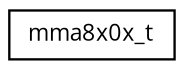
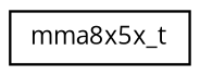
  digraph {
    rankdir=LR
    fontname="Open Sans"
-   n1 [color=black fillcolor=white fontname="Open Sans" fontsize=10 height=0.2 label=mma8x0x_t shape=record style=filled width=0.4]
+   n1 [color=black fillcolor=white fontname="Open Sans" fontsize=10 height=0.2 label=mma8x5x_t shape=record style=filled width=0.4]
  }
